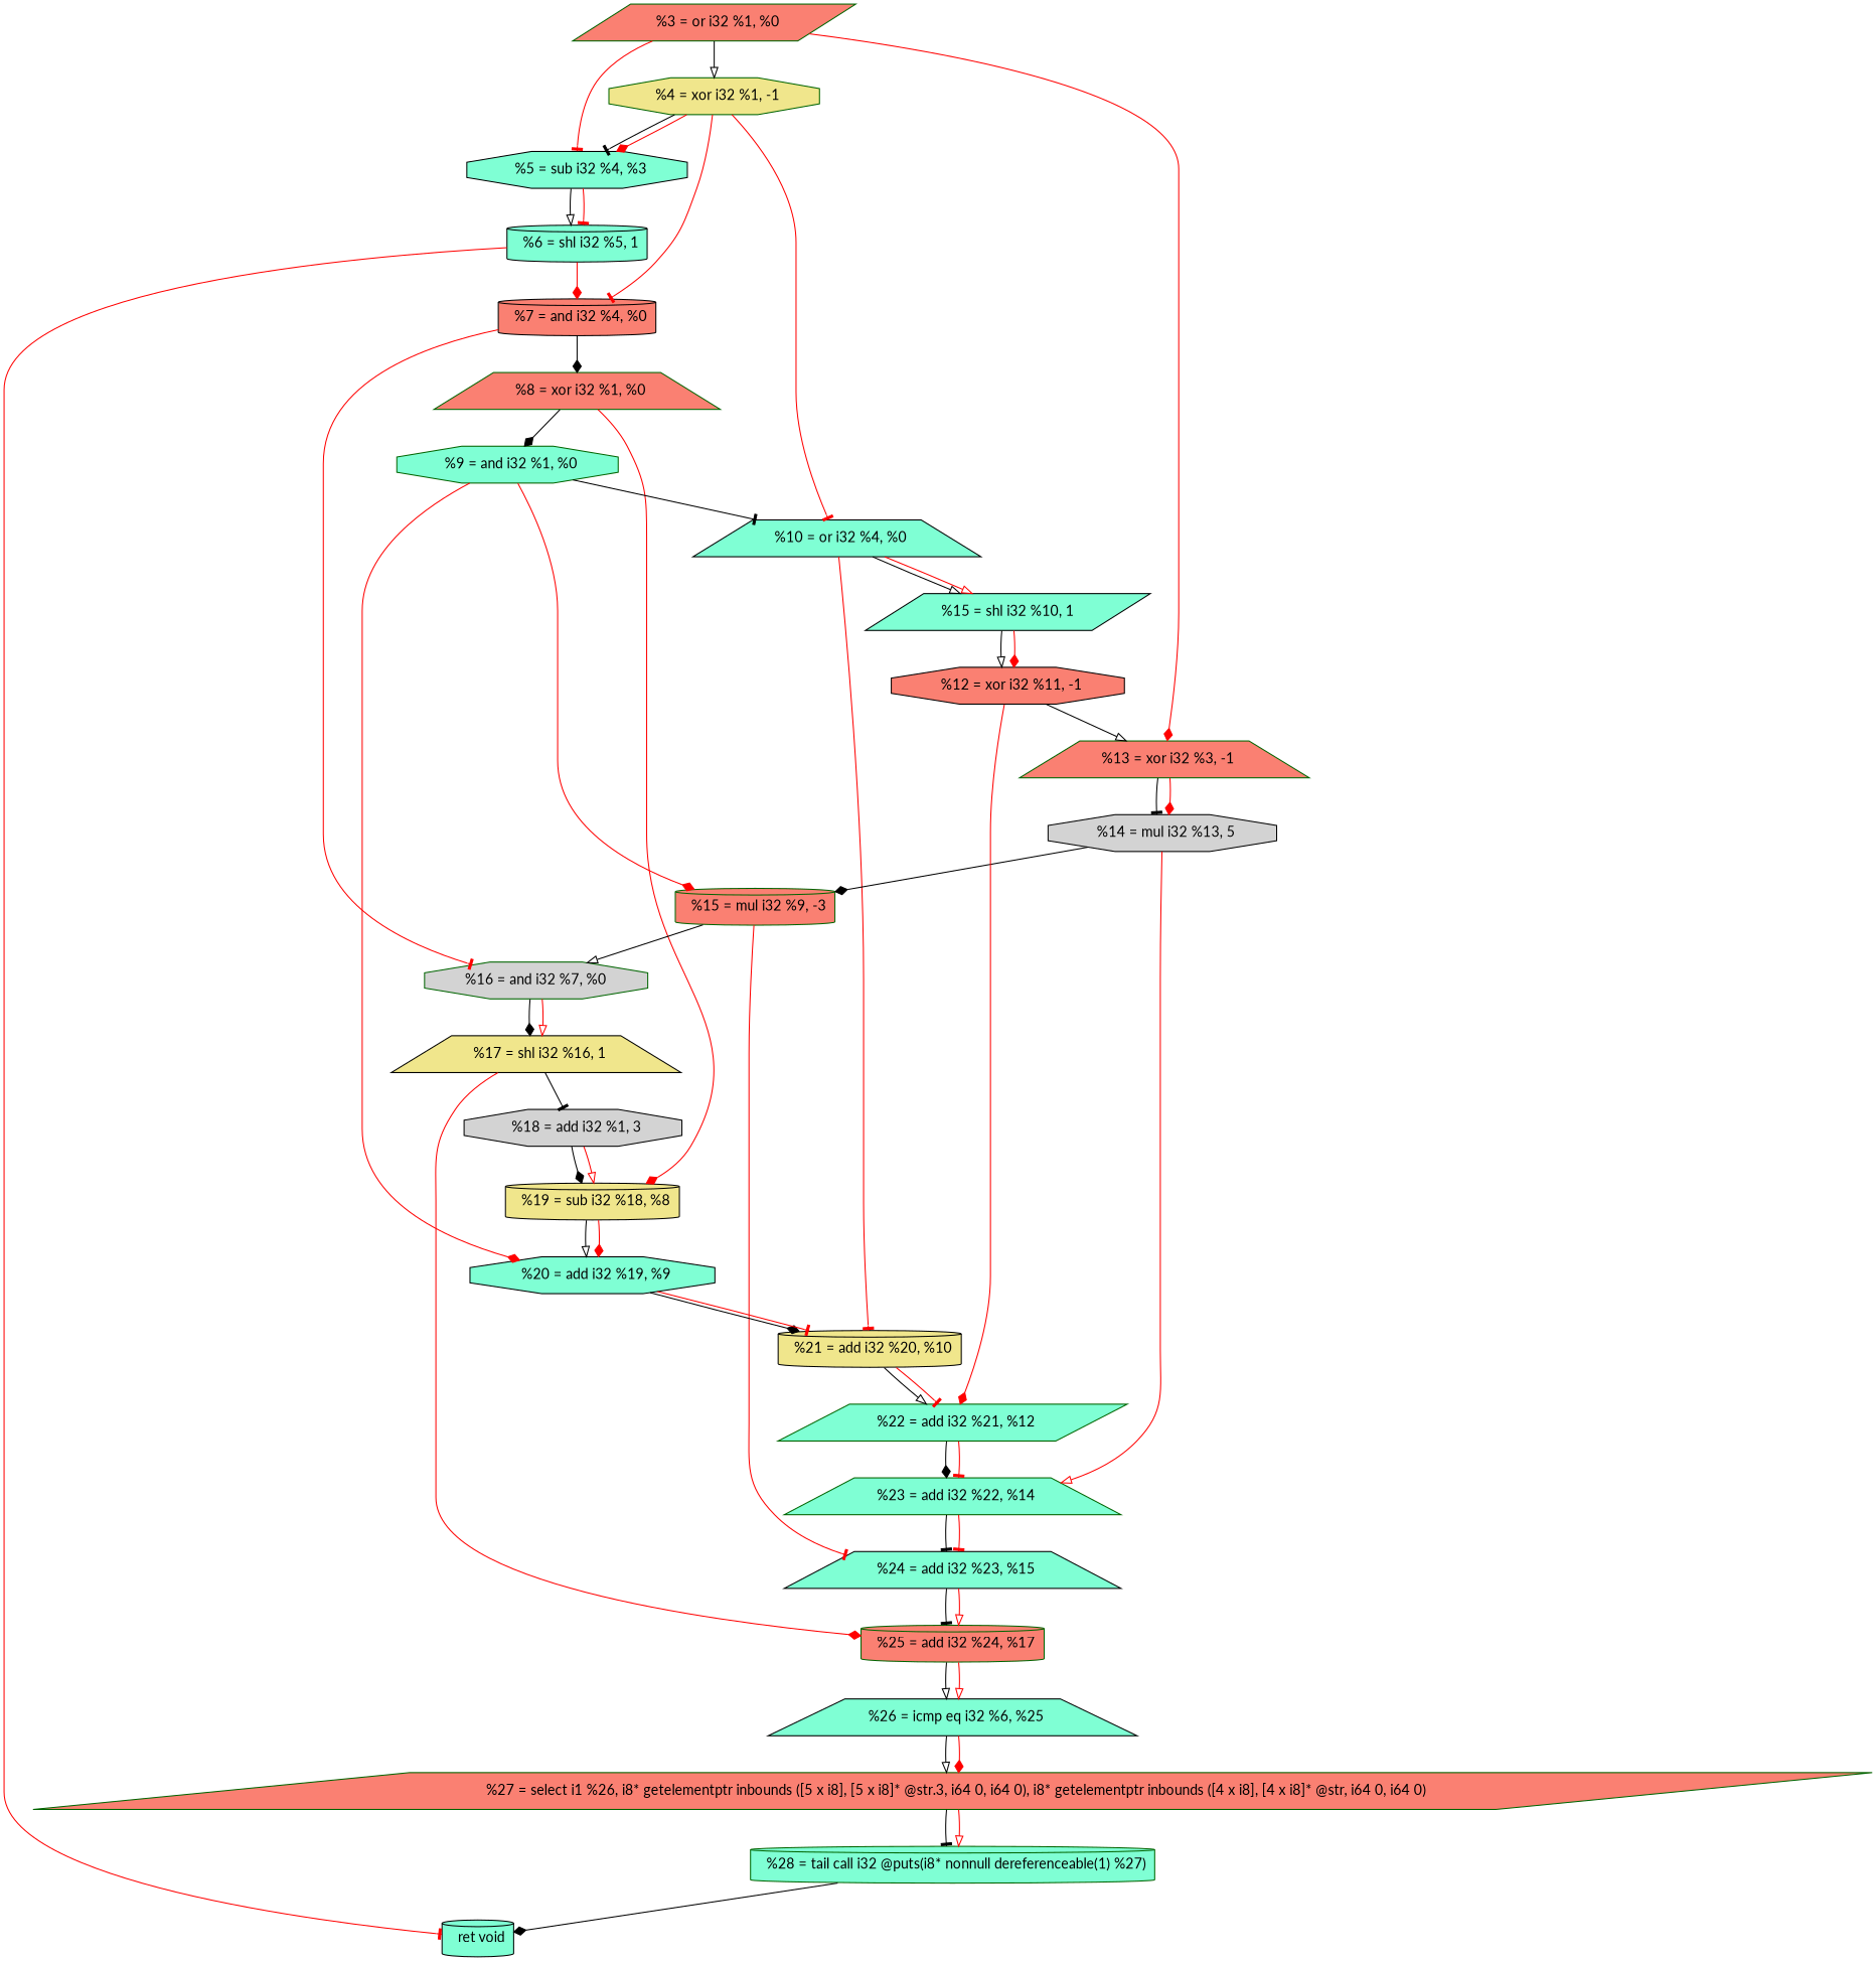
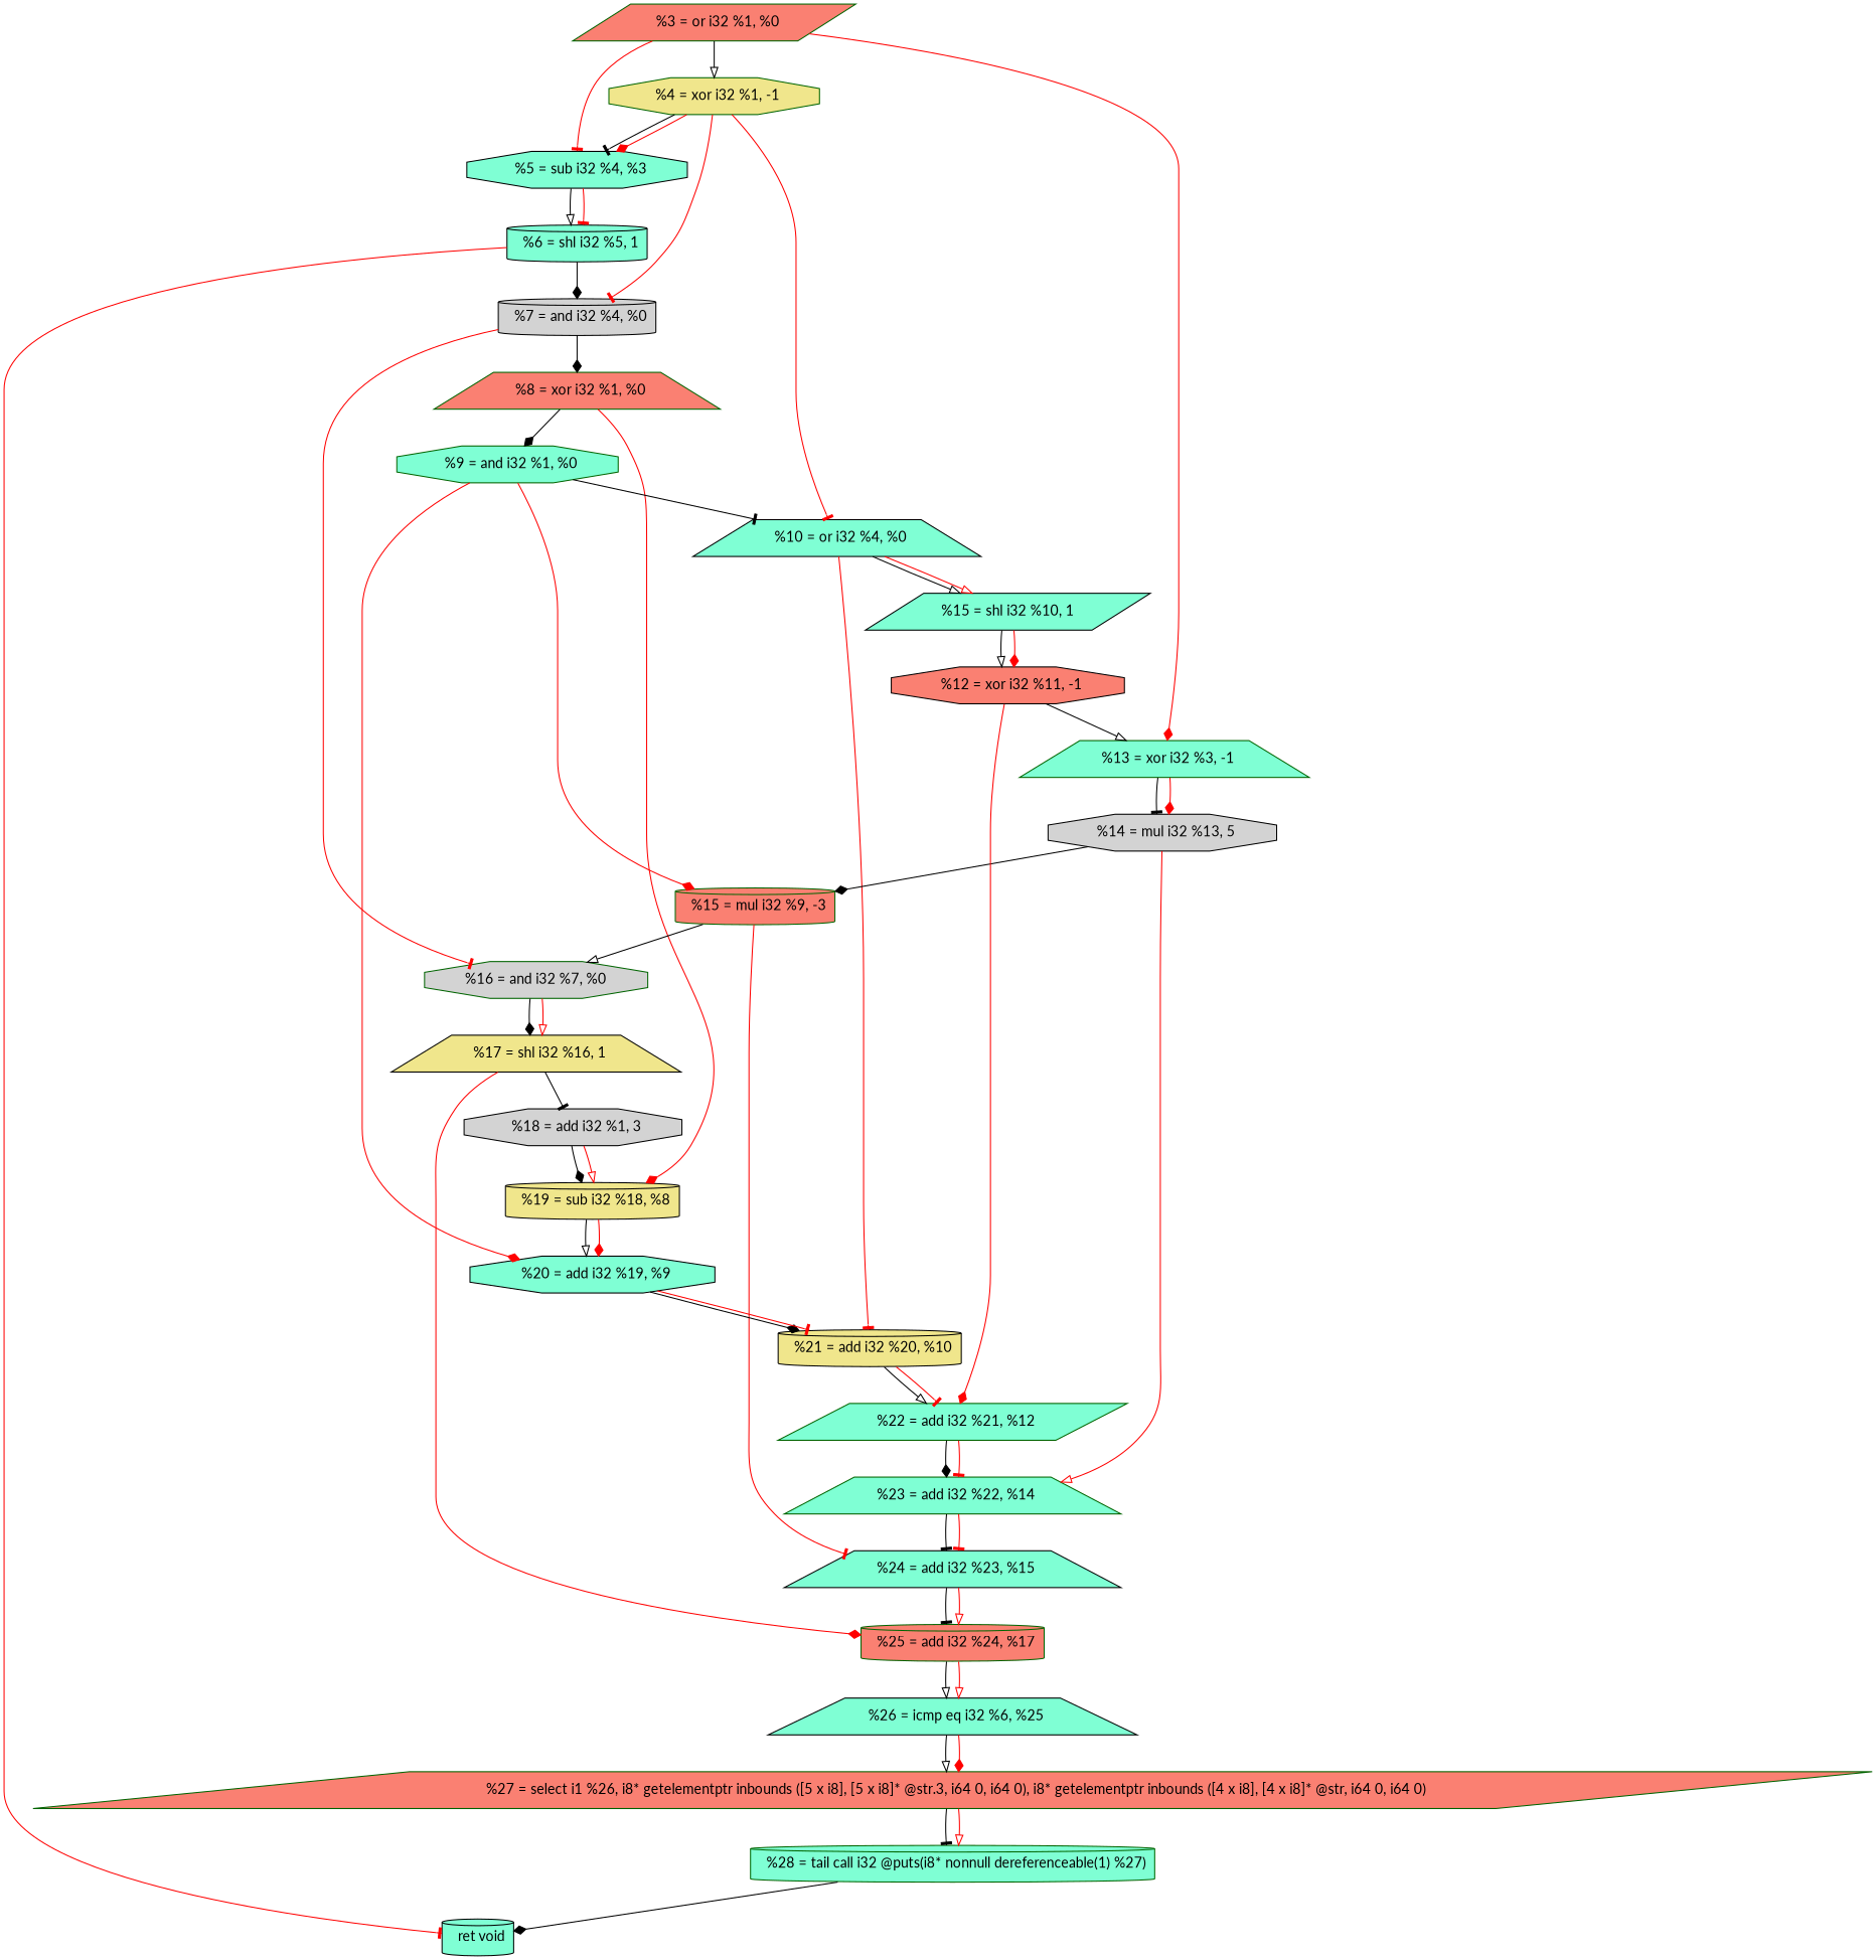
  digraph {
    fontname=Lato
    node [color=black fillcolor=aquamarine fontname=Lato shape=octagon style=filled]
    edge [arrowhead=diamond fontname=Lato color=red]
    n1 [color=darkgreen fillcolor=salmon label="  %3 = or i32 %1, %0" shape=parallelogram]
    n2 [color=darkgreen fillcolor=khaki label="  %4 = xor i32 %1, -1"]
    n3 [label="  %5 = sub i32 %4, %3"]
-   n4 [color=darkgreen fillcolor=salmon label="  %13 = xor i32 %3, -1" shape=trapezium]
-   n5 [fillcolor=salmon label="  %7 = and i32 %4, %0" shape=cylinder]
+   n4 [color=darkgreen label="  %13 = xor i32 %3, -1" shape=trapezium]
+   n5 [fillcolor=lightgrey label="  %7 = and i32 %4, %0" shape=cylinder]
    n6 [label="  %10 = or i32 %4, %0" shape=trapezium]
    n7 [label="  %6 = shl i32 %5, 1" shape=cylinder]
    n8 [fillcolor=lightgrey label="  %14 = mul i32 %13, 5"]
    n9 [color=darkgreen fillcolor=salmon label="  %8 = xor i32 %1, %0" shape=trapezium]
    n10 [color=darkgreen fillcolor=lightgrey label="%16 = and i32 %7, %0"]
    n11 [label="%15 = shl i32 %10, 1" shape=parallelogram]
    n12 [fillcolor=khaki label="  %21 = add i32 %20, %10" shape=cylinder]
    n13 [label="  ret void" shape=cylinder]
    n14 [label="  %26 = icmp eq i32 %6, %25" shape=trapezium]
    n15 [color=darkgreen fillcolor=salmon label="  %27 = select i1 %26, i8* getelementptr inbounds ([5 x i8], [5 x i8]* @str.3, i64 0, i64 0), i8* getelementptr inbounds ([4 x i8], [4 x i8]* @str, i64 0, i64 0)" shape=parallelogram]
    n16 [color=darkgreen label="  %9 = and i32 %1, %0"]
    n17 [fillcolor=khaki label="  %19 = sub i32 %18, %8" shape=cylinder]
    n18 [fillcolor=khaki label="  %17 = shl i32 %16, 1" shape=trapezium]
    n19 [color=darkgreen fillcolor=salmon label="  %15 = mul i32 %9, -3" shape=cylinder]
    n20 [label="  %20 = add i32 %19, %9"]
    n21 [label="  %24 = add i32 %23, %15" shape=trapezium]
    n22 [fillcolor=salmon label="  %12 = xor i32 %11, -1"]
    n23 [color=darkgreen label="  %22 = add i32 %21, %12" shape=parallelogram]
    n24 [color=darkgreen label="  %23 = add i32 %22, %14" shape=trapezium]
    n25 [color=darkgreen fillcolor=salmon label="  %25 = add i32 %24, %17" shape=cylinder]
    n26 [fillcolor=lightgrey label="  %18 = add i32 %1, 3"]
    n27 [color=darkgreen label="  %28 = tail call i32 @puts(i8* nonnull dereferenceable(1) %27)" shape=cylinder]
    n1 -> n2 [arrowhead=onormal color=""]
    n1 -> n3 [arrowhead=tee]
    n1 -> n4
    n2 -> n3 [arrowhead=tee color=""]
    n2 -> n3
    n2 -> n5 [arrowhead=tee]
    n2 -> n6 [arrowhead=tee]
    n3 -> n7 [arrowhead=onormal color=""]
    n3 -> n7 [arrowhead=tee]
    n4 -> n8 [arrowhead=tee color=""]
    n4 -> n8
    n5 -> n9 [color=""]
    n5 -> n10 [arrowhead=tee]
    n6 -> n11 [arrowhead=onormal color=""]
    n6 -> n11 [arrowhead=onormal]
    n6 -> n12 [arrowhead=tee]
-   n7 -> n5
+   n7 -> n5 [color=""]
    n7 -> n13 [arrowhead=tee]
    n8 -> n19 [color=""]
    n8 -> n24 [arrowhead=onormal]
    n9 -> n16 [color=""]
    n9 -> n17
    n10 -> n18 [color=""]
    n10 -> n18 [arrowhead=onormal]
    n11 -> n22 [arrowhead=onormal color=""]
    n11 -> n22
    n12 -> n23 [arrowhead=onormal color=""]
    n12 -> n23 [arrowhead=tee]
    n14 -> n15 [arrowhead=onormal color=""]
    n14 -> n15
    n15 -> n27 [arrowhead=tee color=""]
    n15 -> n27 [arrowhead=onormal]
    n16 -> n6 [arrowhead=tee color=""]
    n16 -> n19
    n16 -> n20
    n17 -> n20 [arrowhead=onormal color=""]
    n17 -> n20
    n18 -> n25
    n18 -> n26 [arrowhead=tee color=""]
    n19 -> n10 [arrowhead=onormal color=""]
    n19 -> n21 [arrowhead=tee]
    n20 -> n12 [color=""]
    n20 -> n12 [arrowhead=tee]
    n21 -> n25 [arrowhead=tee color=""]
    n21 -> n25 [arrowhead=onormal]
    n22 -> n4 [arrowhead=onormal color=""]
    n22 -> n23
    n23 -> n24 [color=""]
    n23 -> n24 [arrowhead=tee]
    n24 -> n21 [arrowhead=tee color=""]
    n24 -> n21 [arrowhead=tee]
    n25 -> n14 [arrowhead=onormal color=""]
    n25 -> n14 [arrowhead=onormal]
    n26 -> n17 [color=""]
    n26 -> n17 [arrowhead=onormal]
    n27 -> n13 [color=""]
  }
